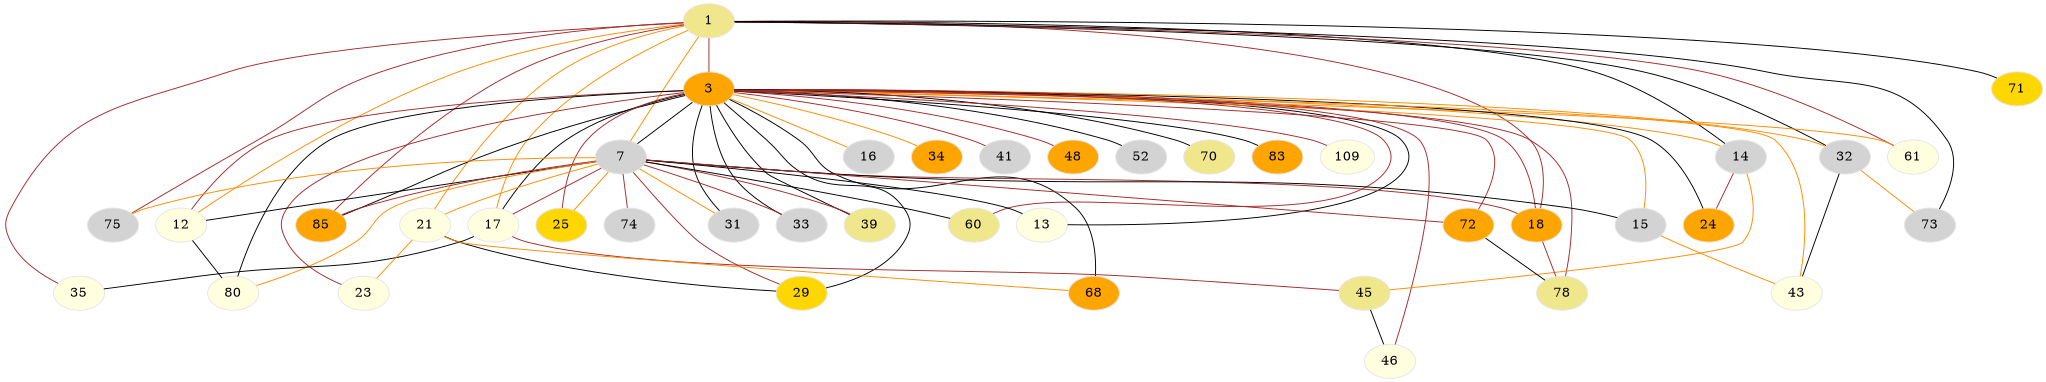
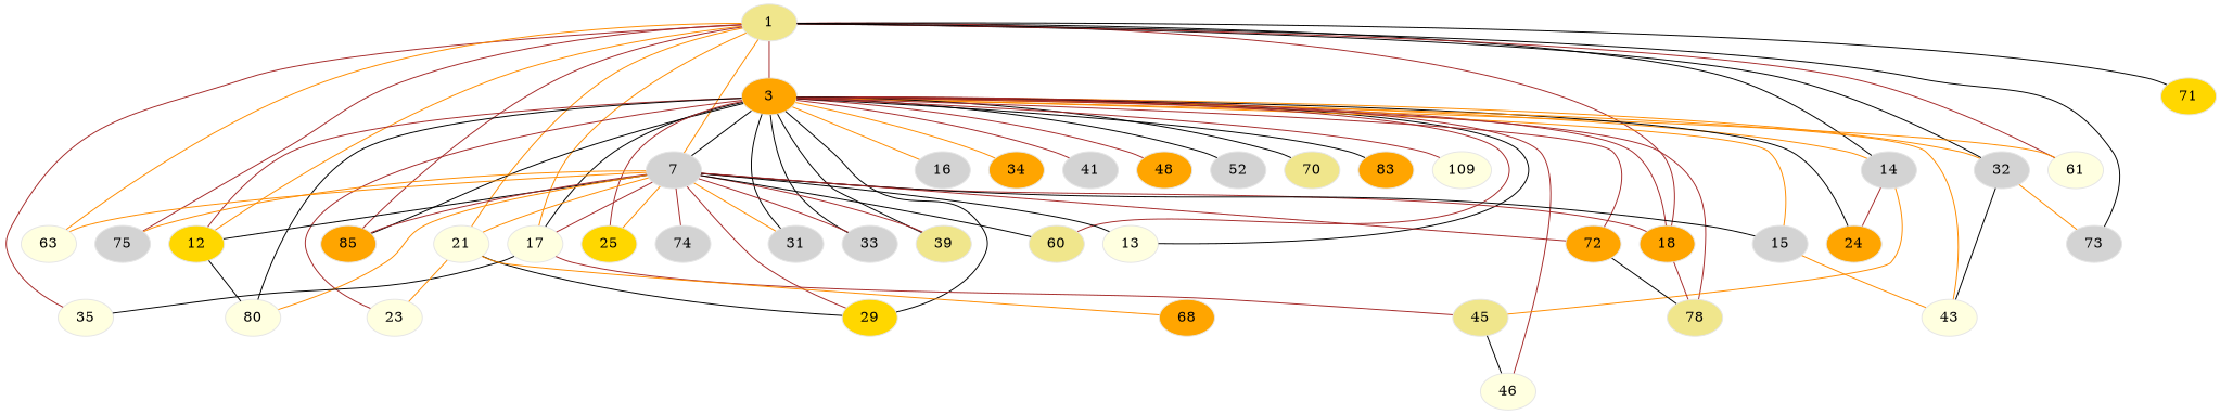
  graph {
    node [color=gray90 fillcolor=lightgrey style=filled]
    edge [color=brown]
    1 [fillcolor=khaki super="+38+2"]
    3 [fillcolor=orange super="+5+7+6+47+56+65+42"]
    n3 [label=7 super="+94+62+10+27+79+90"]
-   12 [fillcolor=lightyellow super="+19"]
+   12 [fillcolor=gold super="+19"]
    14
    17 [fillcolor=lightyellow super="+67"]
    18 [fillcolor=orange super="+84"]
    21 [fillcolor=lightyellow]
    32
    35 [fillcolor=lightyellow]
    61 [fillcolor=lightyellow]
+   63 [fillcolor=lightyellow]
    71 [fillcolor=gold]
    73
    75
    85 [fillcolor=orange]
    13 [fillcolor=lightyellow]
    15 [super="+53+69"]
    16 [super="+58"]
    23 [fillcolor=lightyellow]
    24 [fillcolor=orange]
    25 [fillcolor=gold]
    29 [fillcolor=gold super="+57+81"]
    31
    33
    34 [fillcolor=orange super="+59"]
    39 [fillcolor=khaki]
    41
    43 [fillcolor=lightyellow super="+50"]
    46 [fillcolor=lightyellow]
    48 [fillcolor=orange]
    52
    60 [fillcolor=khaki]
    68 [fillcolor=orange]
    70 [fillcolor=khaki]
    72 [fillcolor=orange super="+89"]
    78 [fillcolor=khaki super="+101"]
    80 [fillcolor=lightyellow]
    83 [fillcolor=orange]
    109 [fillcolor=lightyellow]
    74
    45 [fillcolor=khaki]
    1 -- 3 [weight=24]
    1 -- n3 [color=darkorange weight=10]
    1 -- 12 [color=darkorange weight=2]
    1 -- 14 [color=black]
    1 -- 17 [color=darkorange]
    1 -- 18
    1 -- 21 [color=darkorange weight=3]
    1 -- 32 [color=black]
    1 -- 35
    1 -- 61 [weight=2]
+   1 -- 63 [color=darkorange]
    1 -- 71 [color=black weight=2]
    1 -- 73 [color=black]
    1 -- 75
    1 -- 85
    3 -- n3 [color=black weight=14]
    3 -- 12 [weight=2]
    3 -- 14 [color=darkorange weight=2]
    3 -- 17 [color=black weight=3]
    3 -- 18
    3 -- 32 [color=darkorange]
    3 -- 61 [color=darkorange weight=2]
    3 -- 85 [color=black]
    3 -- 13 [color=black]
    3 -- 15 [color=darkorange weight=2]
    3 -- 16 [color=darkorange weight=2]
    3 -- 23
    3 -- 24 [color=black]
    3 -- 25
    3 -- 29 [color=black weight=2]
    3 -- 31 [color=black]
    3 -- 33 [color=black weight=2]
    3 -- 34 [color=darkorange weight=3]
    3 -- 39 [color=black]
    3 -- 41 [weight=2]
    3 -- 43 [color=darkorange weight=3]
    3 -- 46
    3 -- 48
    3 -- 52 [color=black]
    3 -- 60
-   3 -- 68 [color=black weight=2]
    3 -- 70 [color=black weight=2]
    3 -- 72
    3 -- 78 [weight=2]
    3 -- 80 [color=black]
    3 -- 83 [color=black weight=2]
    3 -- 109
    n3 -- 12 [color=black weight=2]
    n3 -- 17 [weight=2]
    n3 -- 18
    n3 -- 21 [color=darkorange weight=2]
+   n3 -- 63 [color=darkorange]
    n3 -- 75 [color=darkorange]
    n3 -- 85
    n3 -- 13 [color=black]
    n3 -- 15 [color=black weight=2]
    n3 -- 25 [color=darkorange]
    n3 -- 29
    n3 -- 31 [color=darkorange weight=2]
    n3 -- 33
    n3 -- 39
    n3 -- 60 [color=black]
    n3 -- 72
    n3 -- 80 [color=darkorange]
    n3 -- 74 [weight=2]
    12 -- 80 [color=black]
    14 -- 24
    14 -- 45 [color=darkorange]
    17 -- 35 [color=black]
    17 -- 45
    18 -- 78
    21 -- 23 [color=darkorange]
    21 -- 29 [color=black]
    21 -- 68 [color=darkorange]
    32 -- 73 [color=darkorange]
    32 -- 43 [color=black]
    15 -- 43 [color=darkorange]
    72 -- 78 [color=black]
    45 -- 46 [color=black]
  }
